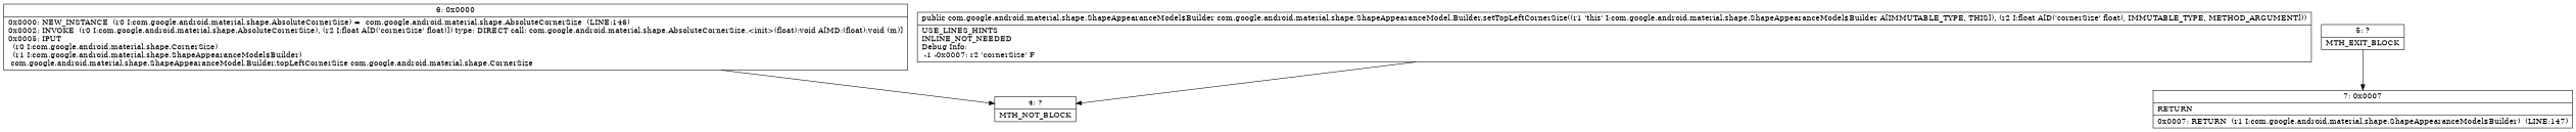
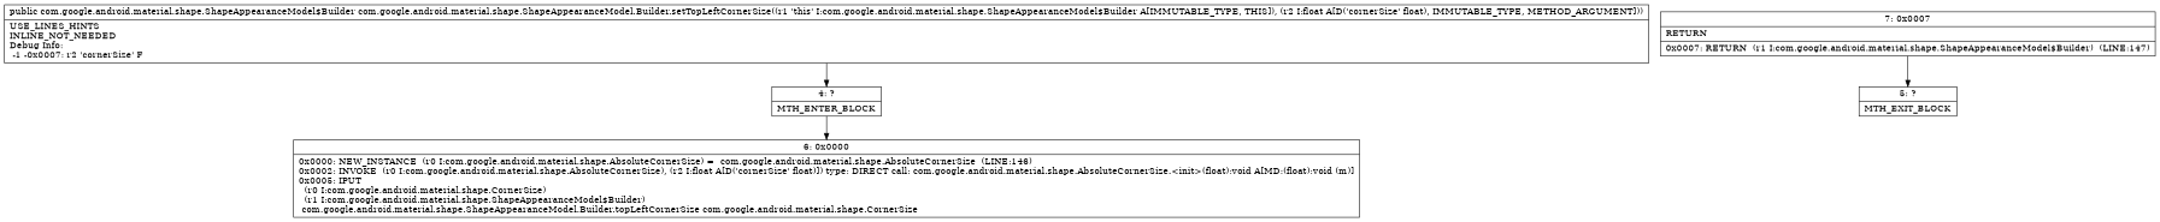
  digraph {
    node [shape=record]
-   n1 [label="{4\:\ ?|MTH_NOT_BLOCK\l}"]
+   n1 [label="{4\:\ ?|MTH_ENTER_BLOCK\l}"]
    n2 [label="{6\:\ 0x0000|0x0000: NEW_INSTANCE  (r0 I:com.google.android.material.shape.AbsoluteCornerSize) =  com.google.android.material.shape.AbsoluteCornerSize  (LINE:146)\l0x0002: INVOKE  (r0 I:com.google.android.material.shape.AbsoluteCornerSize), (r2 I:float A[D('cornerSize' float)]) type: DIRECT call: com.google.android.material.shape.AbsoluteCornerSize.\<init\>(float):void A[MD:(float):void (m)]\l0x0005: IPUT  \l  (r0 I:com.google.android.material.shape.CornerSize)\l  (r1 I:com.google.android.material.shape.ShapeAppearanceModel$Builder)\l com.google.android.material.shape.ShapeAppearanceModel.Builder.topLeftCornerSize com.google.android.material.shape.CornerSize \l}"]
    n3 [label="{7\:\ 0x0007|RETURN\l|0x0007: RETURN  (r1 I:com.google.android.material.shape.ShapeAppearanceModel$Builder)  (LINE:147)\l}"]
    n4 [label="{5\:\ ?|MTH_EXIT_BLOCK\l}"]
    n5 [label="{public com.google.android.material.shape.ShapeAppearanceModel$Builder com.google.android.material.shape.ShapeAppearanceModel.Builder.setTopLeftCornerSize((r1 'this' I:com.google.android.material.shape.ShapeAppearanceModel$Builder A[IMMUTABLE_TYPE, THIS]), (r2 I:float A[D('cornerSize' float), IMMUTABLE_TYPE, METHOD_ARGUMENT]))  | USE_LINES_HINTS\lINLINE_NOT_NEEDED\lDebug Info:\l  \-1 \-0x0007: r2 'cornerSize' F\l}"]
-   n2 -> n1
-   n4 -> n3
+   n1 -> n2
+   n3 -> n4
    n5 -> n1
  }
